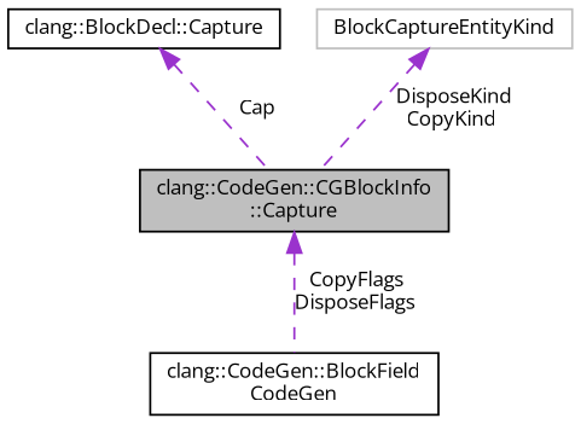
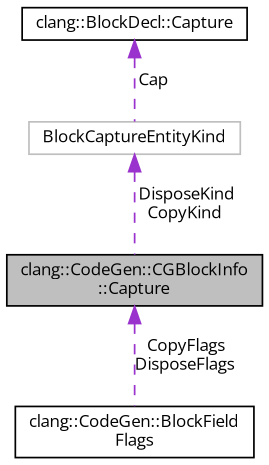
  digraph {
    fontname="Open Sans"
    node [color=black fontname="Open Sans" fontsize=10 shape=record]
    edge [color=darkorchid3 dir=back fontname="Open Sans" fontsize=10 labelfontname=Helvetica labelfontsize=10 style=dashed]
    n1 [fillcolor=grey75 fontcolor=black height=0.2 label="clang::CodeGen::CGBlockInfo\l::Capture" style=filled width=0.4]
-   n2 [height=0.2 label="clang::CodeGen::BlockField\lCodeGen" width=0.4]
+   n2 [height=0.2 label="clang::CodeGen::BlockField\lFlags" width=0.4]
    n3 [height=0.2 label="clang::BlockDecl::Capture" width=0.4]
    n4 [color=grey75 height=0.2 label=BlockCaptureEntityKind width=0.4]
    n1 -> n2 [label=" CopyFlags\nDisposeFlags"]
-   n3 -> n1 [label=" Cap"]
+   n3 -> n4 [label=" Cap"]
    n4 -> n1 [label=" DisposeKind\nCopyKind"]
  }
